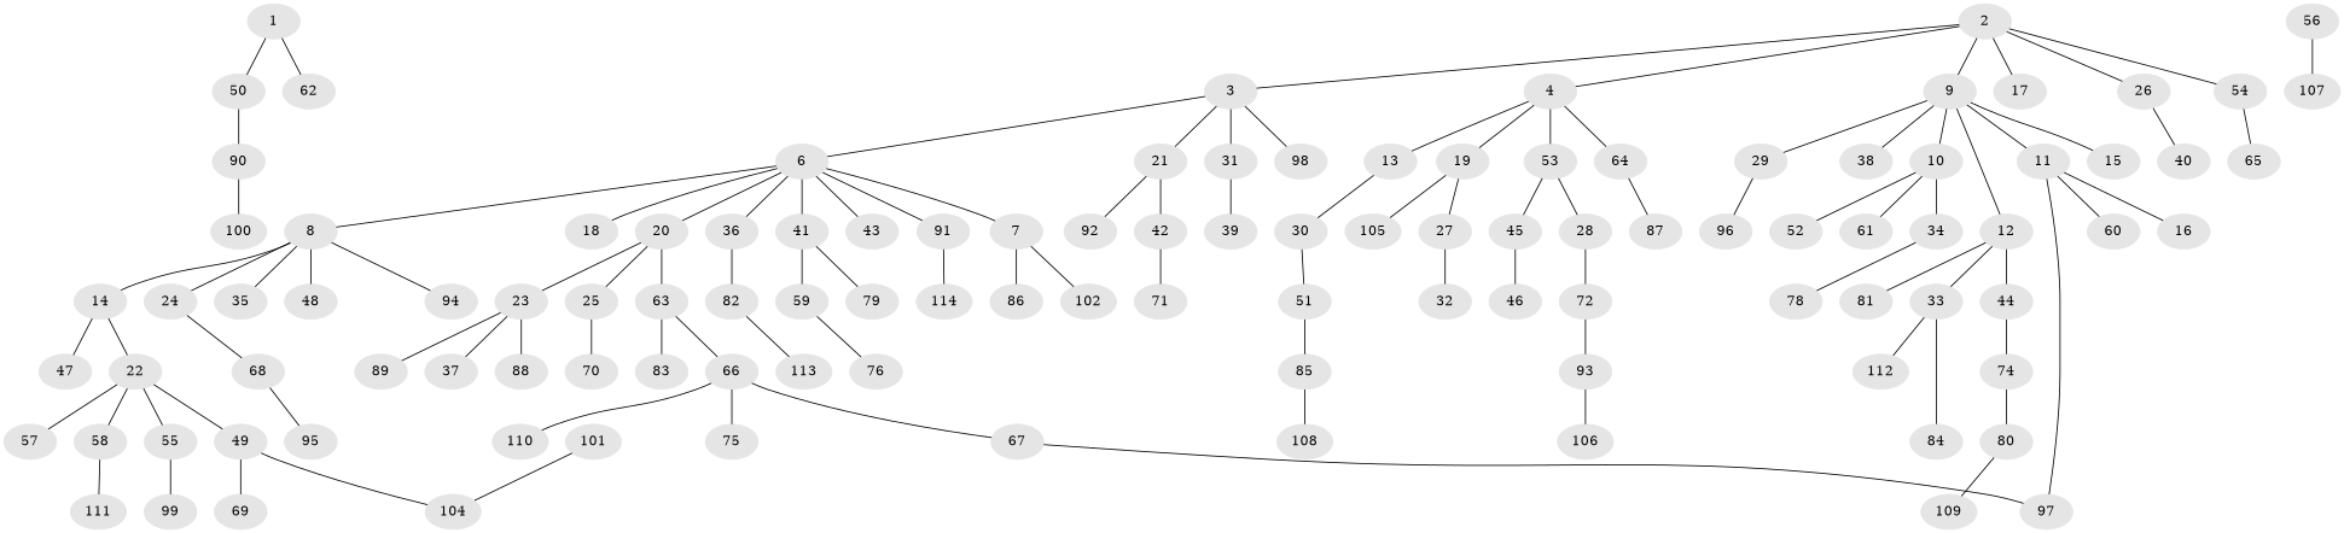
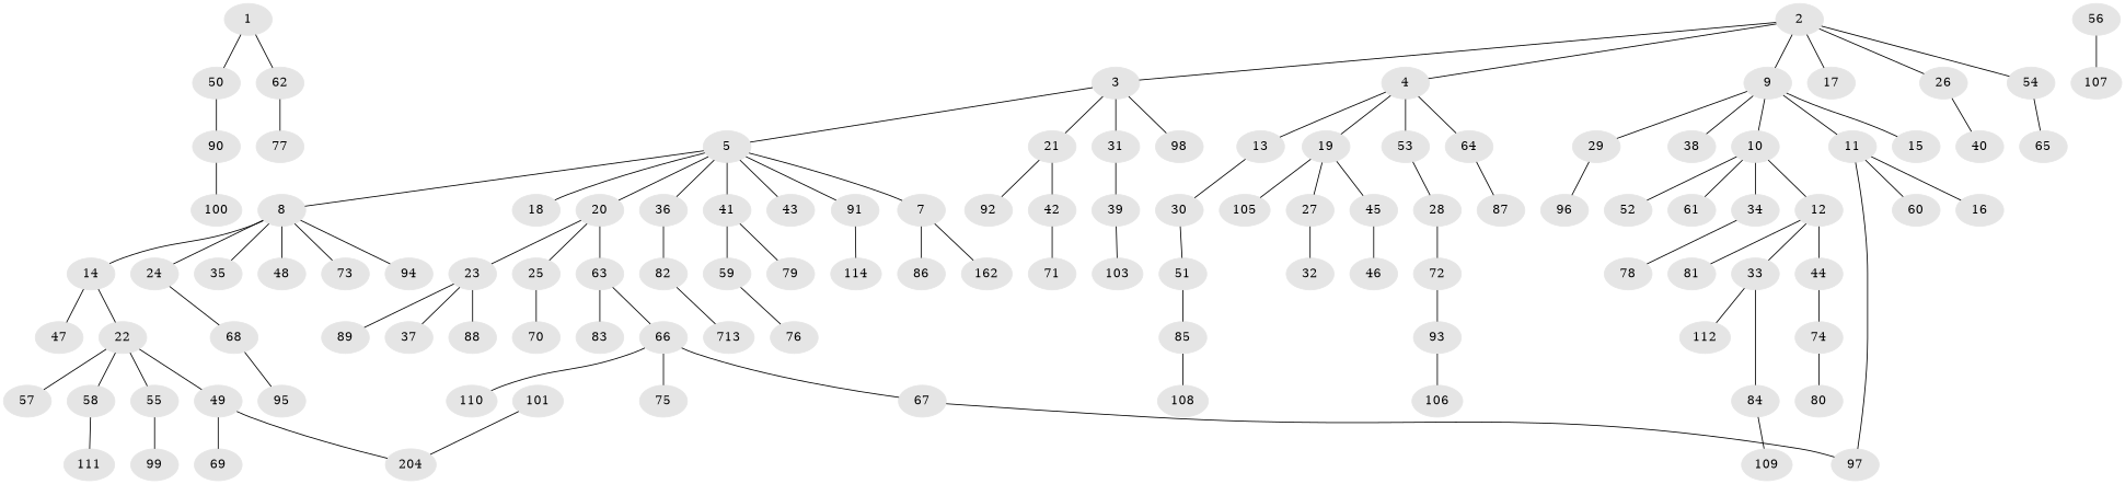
  graph {
    node [color=gray90 style=filled]
    1
    50
    62
    2
    3
    4
    9
    17
    26
    54
    90
-   5 [label=6]
+   77
+   5
    21
    31
    98
    13
    19
    53
    64
    10
    11
    12
    15
    29
    38
    40
    65
    7
    8
    18
    20
    36
    41
    43
    91
    42
    92
    39
    30
    27
    45
    105
    28
    87
    86
-   102
+   102 [label=162]
    14
    24
    35
    48
+   73
    94
    23
    25
    63
    82
    59
    79
    114
    56
    107
    22
    47
    68
    34
    52
    61
    16
    60
    97
    33
    44
    81
    96
    78
    84
    112
    74
    51
    49
    55
    57
    58
    32
    72
    46
    37
    88
    89
    70
    66
    83
    71
    69
-   104
+   104 [label=204]
    99
    111
    95
    93
    85
-   113
+   103
+   113 [label=713]
    76
    80
    101
    100
    108
    67
    75
    110
    106
    109
    1 -- 50
    1 -- 62
    50 -- 90
+   62 -- 77
    2 -- 3
    2 -- 4
    2 -- 9
    2 -- 17
    2 -- 26
    2 -- 54
    3 -- 5
    3 -- 21
    3 -- 31
    3 -- 98
    4 -- 13
    4 -- 19
    4 -- 53
    4 -- 64
    9 -- 10
    9 -- 11
-   9 -- 12
+   10 -- 12
    9 -- 15
    9 -- 29
    9 -- 38
    26 -- 40
    54 -- 65
    90 -- 100
    5 -- 7
    5 -- 8
    5 -- 18
    5 -- 20
    5 -- 36
    5 -- 41
    5 -- 43
    5 -- 91
    21 -- 42
    21 -- 92
    31 -- 39
    13 -- 30
    19 -- 27
-   53 -- 45
+   19 -- 45
    19 -- 105
    53 -- 28
    64 -- 87
    10 -- 34
    10 -- 52
    10 -- 61
    11 -- 16
    11 -- 60
    11 -- 97
    12 -- 33
    12 -- 44
    12 -- 81
    29 -- 96
    7 -- 86
    7 -- 102
    8 -- 14
    8 -- 24
    8 -- 35
    8 -- 48
+   8 -- 73
    8 -- 94
    20 -- 23
    20 -- 25
    20 -- 63
    36 -- 82
    41 -- 59
    41 -- 79
    91 -- 114
    42 -- 71
+   39 -- 103
    30 -- 51
    27 -- 32
    45 -- 46
    28 -- 72
    14 -- 22
    14 -- 47
    24 -- 68
    23 -- 37
    23 -- 88
    23 -- 89
    25 -- 70
    63 -- 66
    63 -- 83
    82 -- 113
    59 -- 76
    56 -- 107
    22 -- 49
    22 -- 55
    22 -- 57
    22 -- 58
    68 -- 95
    34 -- 78
    33 -- 84
    33 -- 112
    44 -- 74
    74 -- 80
    51 -- 85
    49 -- 69
    49 -- 104
    55 -- 99
    58 -- 111
    72 -- 93
    66 -- 67
    66 -- 75
    66 -- 110
    93 -- 106
    85 -- 108
-   80 -- 109
+   84 -- 109
    101 -- 104
    67 -- 97
  }
